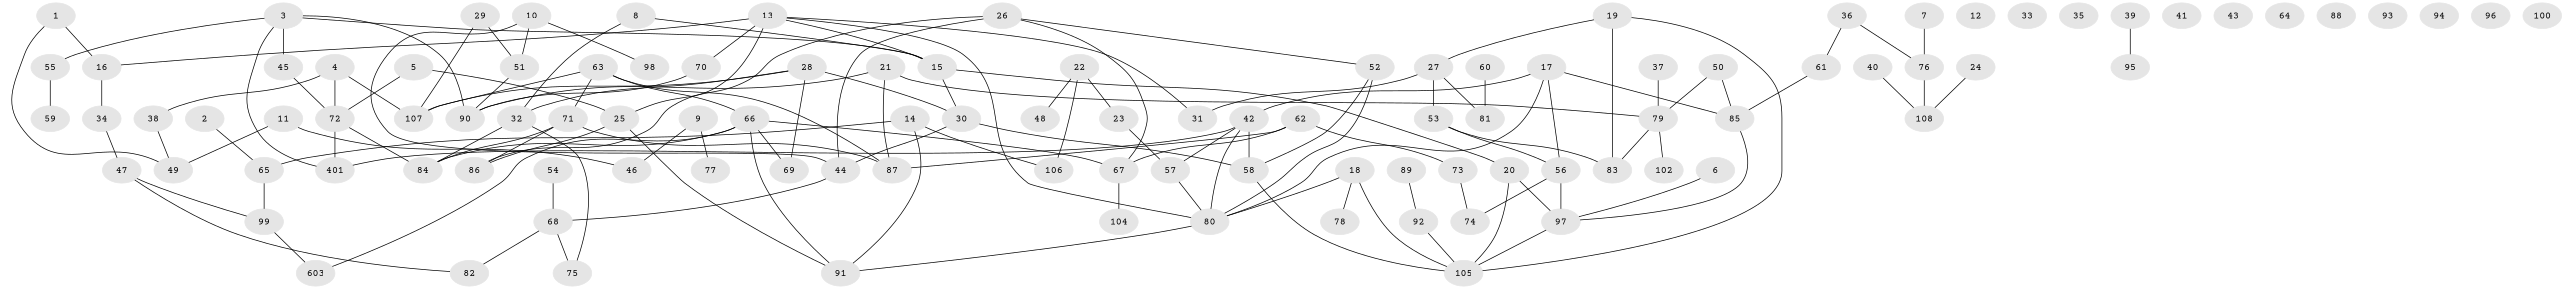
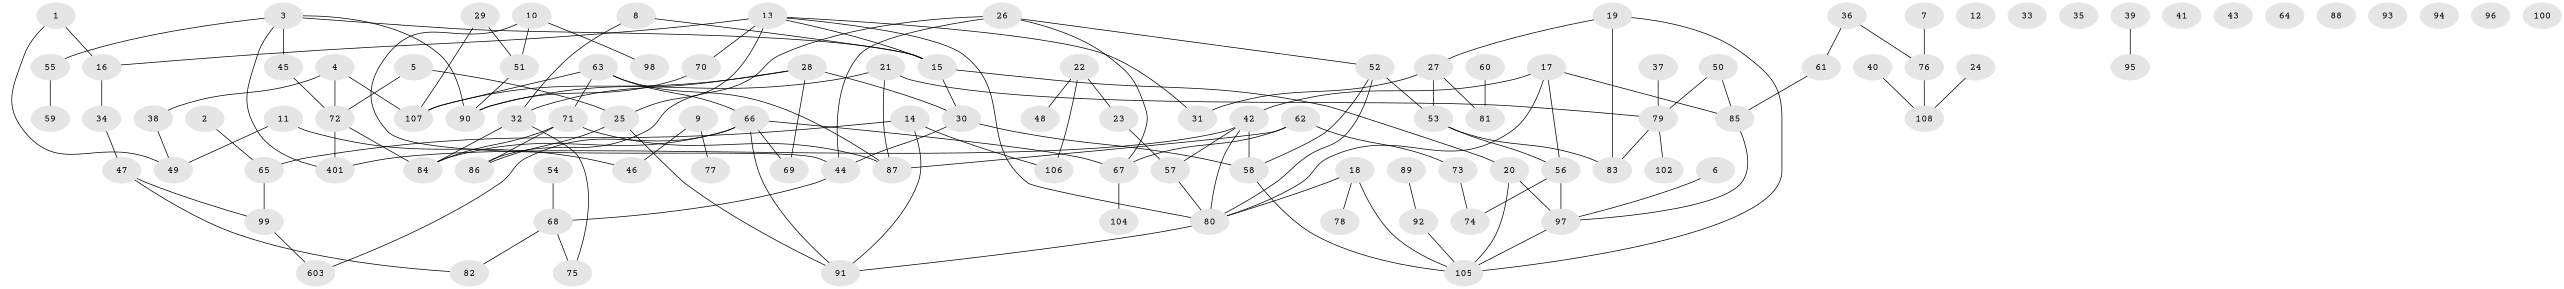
  graph {
    fontname="Courier Prime"
    node [color=gray90 fontname="Courier Prime" style=filled]
    edge [fontname="Courier Prime"]
    1
    16
    49
    34
    2
    65
    99
    3
    15
    45
    55
    90
    n13 [label=401]
    20
    30
    72
    59
    4
    38
    107
    84
    5
    25
    91
    86
    6
    97
    105
    7
    76
    108
    8
    32
    75
    9
    46
    77
    10
    44
    51
    98
    68
    11
    12
    13
    31
    70
    80
    14
    106
    58
    47
    17
    42
    56
    85
    57
    74
    18
    78
    19
    27
    83
    53
    81
    21
    79
    87
    102
    22
    23
    48
    24
    26
    52
    67
    104
    28
    69
    29
    33
    82
    35
    36
    61
    37
    39
    95
    40
    41
    43
    n92 [label=603]
    50
    54
    60
    62
    73
    63
    66
    71
    64
    88
    89
    92
    93
    94
    96
    100
    1 -- 16
    1 -- 49
    16 -- 34
    34 -- 47
    2 -- 65
    65 -- 99
    99 -- n92
    3 -- 15
    3 -- 45
    3 -- 55
    3 -- 90
    3 -- n13
    15 -- 20
    15 -- 30
    45 -- 72
    55 -- 59
    20 -- 97
    20 -- 105
    30 -- 44
    30 -- 58
    72 -- n13
    72 -- 84
    4 -- 72
    4 -- 38
    4 -- 107
    38 -- 49
    5 -- 72
    5 -- 25
    25 -- 91
    25 -- 86
    6 -- 97
    97 -- 105
    7 -- 76
    76 -- 108
    8 -- 15
    8 -- 32
    32 -- 84
    32 -- 75
    9 -- 46
    9 -- 77
    10 -- 44
    10 -- 51
    10 -- 98
    44 -- 68
    51 -- 90
    68 -- 75
    68 -- 82
    11 -- 49
    11 -- 46
    13 -- 16
    13 -- 15
    13 -- 25
    13 -- 31
    13 -- 70
    13 -- 80
    70 -- 90
    80 -- 91
    14 -- 65
    14 -- 91
    14 -- 106
    58 -- 105
    47 -- 99
    47 -- 82
    17 -- 80
    17 -- 42
    17 -- 56
    17 -- 85
    42 -- n13
    42 -- 80
    42 -- 58
    42 -- 57
    56 -- 97
    56 -- 74
    85 -- 97
    57 -- 80
    18 -- 105
    18 -- 80
    18 -- 78
    19 -- 105
    19 -- 27
    19 -- 83
    27 -- 31
    27 -- 53
    27 -- 81
    53 -- 56
    53 -- 83
    21 -- 90
    21 -- 79
    21 -- 87
    79 -- 83
    79 -- 102
    22 -- 106
    22 -- 23
    22 -- 48
    23 -- 57
    24 -- 108
    26 -- 86
    26 -- 44
    26 -- 52
    26 -- 67
    52 -- 80
    52 -- 58
+   52 -- 53
    67 -- 104
    28 -- 30
    28 -- 107
    28 -- 32
    28 -- 69
    29 -- 107
    29 -- 51
    36 -- 76
    36 -- 61
    61 -- 85
    37 -- 79
    39 -- 95
    40 -- 108
    50 -- 85
    50 -- 79
    54 -- 68
    60 -- 81
    62 -- 87
    62 -- 67
    62 -- 73
    73 -- 74
    63 -- 107
    63 -- 87
    63 -- 66
    63 -- 71
    66 -- 84
    66 -- 91
    66 -- 67
    66 -- 69
    66 -- n92
    71 -- 84
    71 -- 86
    71 -- 87
    89 -- 92
    92 -- 105
  }
